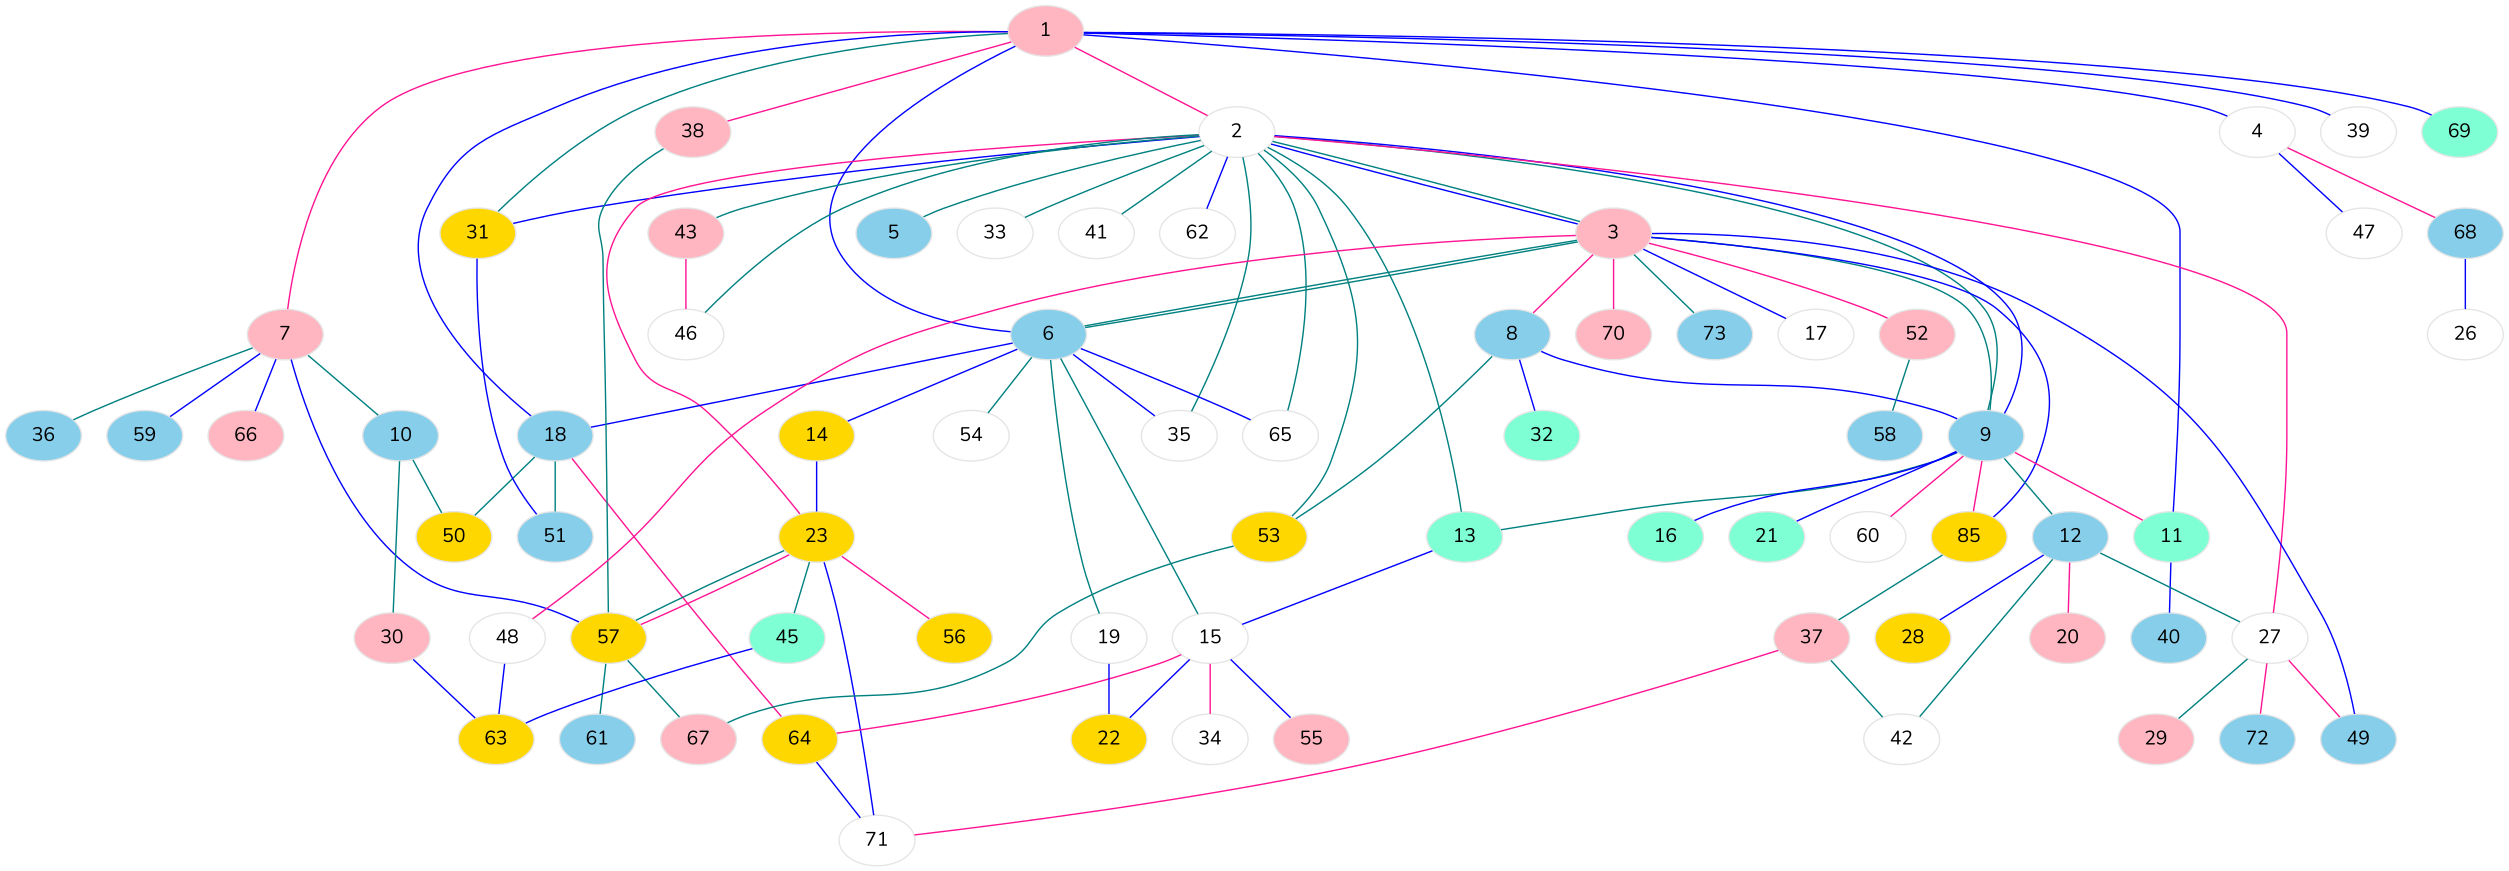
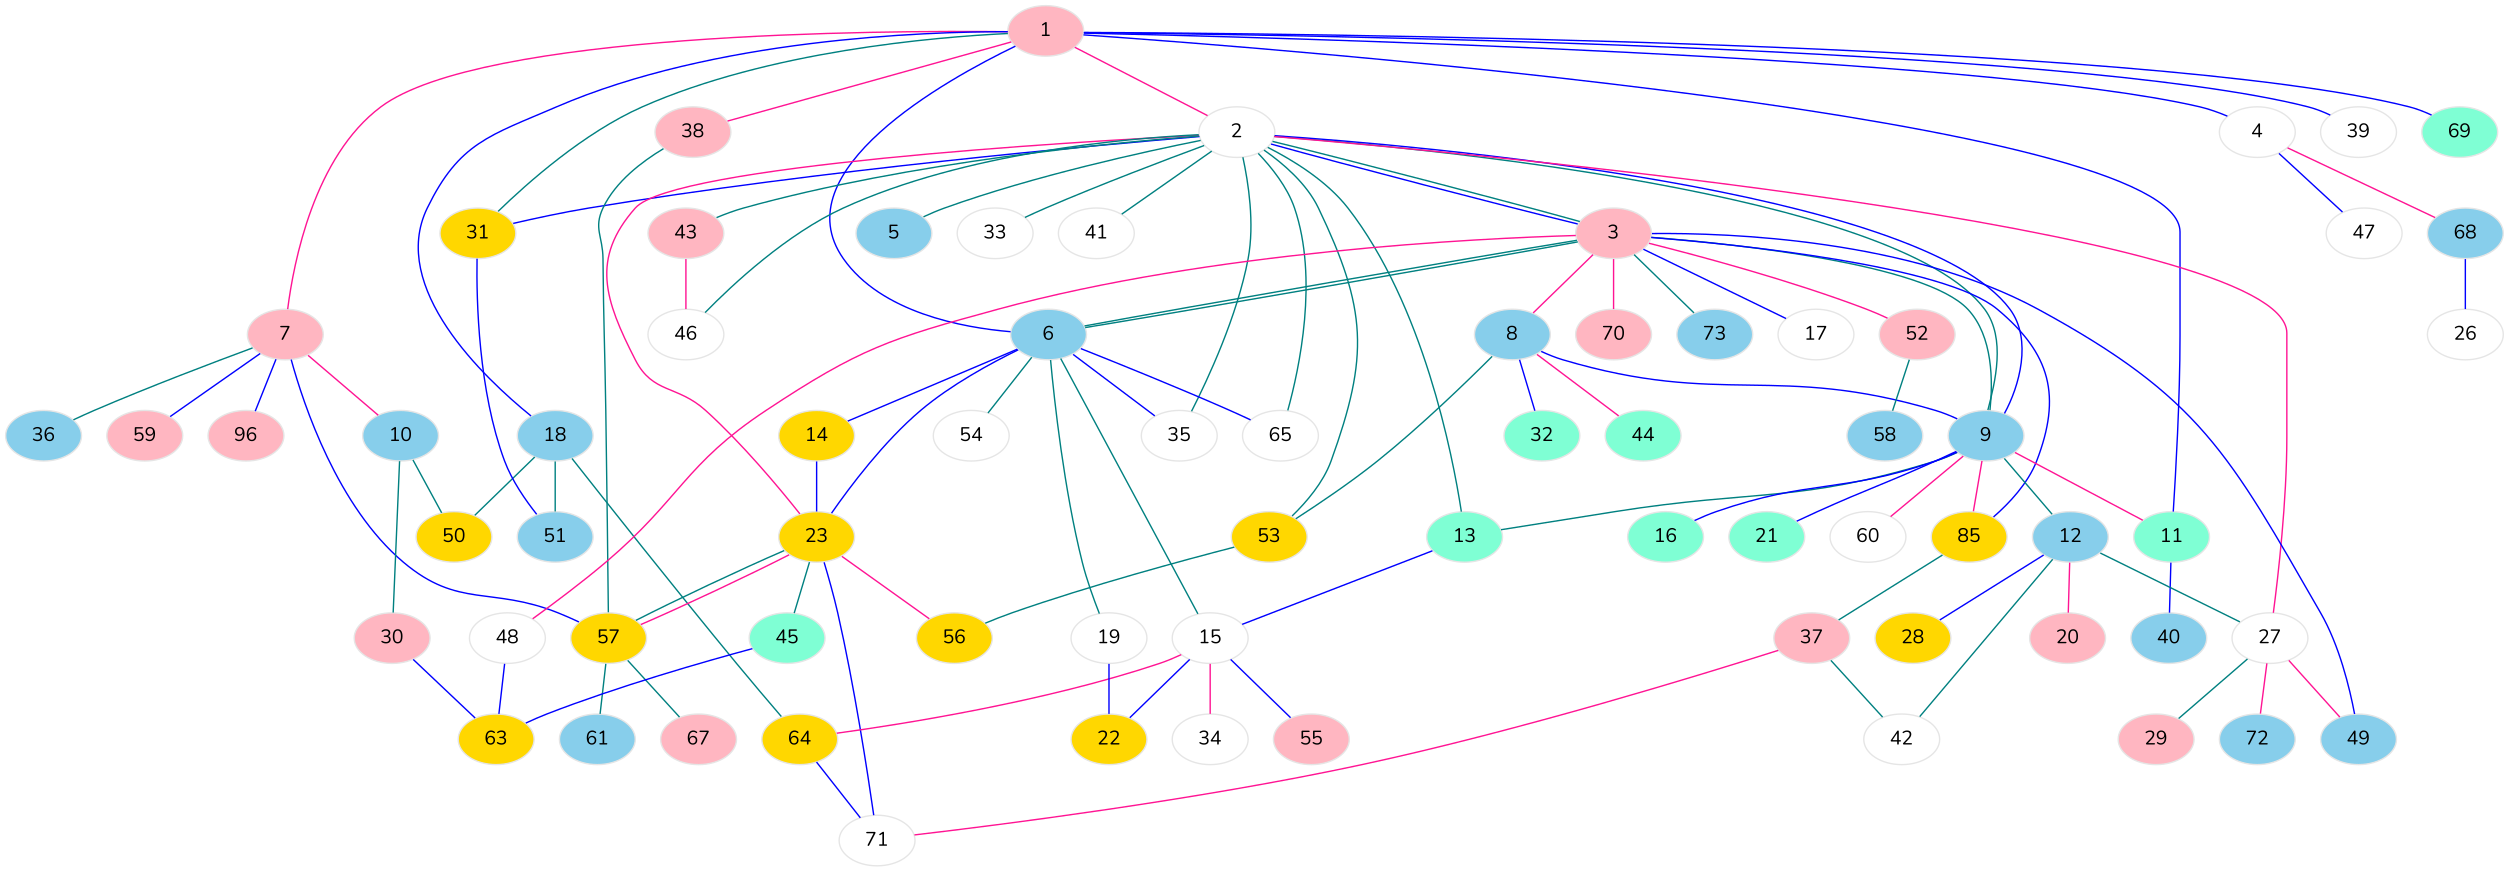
  graph {
    fontname=Nunito
    node [color=gray90 fillcolor=white fontname=Nunito style=filled]
    edge [color=blue fontname=Nunito]
    1 [fillcolor=lightpink]
    2
    4
    6 [fillcolor=skyblue]
    7 [fillcolor=lightpink]
    11 [fillcolor=aquamarine]
    18 [fillcolor=skyblue]
    31 [fillcolor=gold]
    38 [fillcolor=lightpink]
    39
    69 [fillcolor=aquamarine]
    3 [fillcolor=lightpink]
    5 [fillcolor=skyblue]
    9 [fillcolor=skyblue]
    13 [fillcolor=aquamarine]
    23 [fillcolor=gold]
    27
    33
    35
    41
    43 [fillcolor=lightpink]
    46
    53 [fillcolor=gold]
-   62
    65
    47
    68 [fillcolor=skyblue]
    14 [fillcolor=gold]
    15
    19
    54
    10 [fillcolor=skyblue]
    36 [fillcolor=skyblue]
    57 [fillcolor=gold]
-   59 [fillcolor=skyblue]
-   66 [fillcolor=lightpink]
+   59 [fillcolor=lightpink]
+   66 [fillcolor=lightpink label=96]
    40 [fillcolor=skyblue]
    50 [fillcolor=gold]
    64 [fillcolor=gold]
    51 [fillcolor=skyblue]
    8 [fillcolor=skyblue]
    17
    n43 [fillcolor=gold label=85]
    48
    49 [fillcolor=skyblue]
    52 [fillcolor=lightpink]
    70 [fillcolor=lightpink]
    73 [fillcolor=skyblue]
    12 [fillcolor=skyblue]
    16 [fillcolor=aquamarine]
    21 [fillcolor=aquamarine]
    60
    45 [fillcolor=aquamarine]
    56 [fillcolor=gold]
    71
    29 [fillcolor=lightpink]
    72 [fillcolor=skyblue]
    67 [fillcolor=lightpink]
    32 [fillcolor=aquamarine]
+   44 [fillcolor=aquamarine]
    37 [fillcolor=lightpink]
    63 [fillcolor=gold]
    58 [fillcolor=skyblue]
    26
    22 [fillcolor=gold]
    34
    55 [fillcolor=lightpink]
    30 [fillcolor=lightpink]
    61 [fillcolor=skyblue]
    20 [fillcolor=lightpink]
    28 [fillcolor=gold]
    42
    1 -- 2 [color=deeppink]
    1 -- 4
    1 -- 6
    1 -- 7 [color=deeppink]
    1 -- 11
    1 -- 18
    1 -- 31 [color=teal]
    1 -- 38 [color=deeppink]
    1 -- 39
    1 -- 69
    2 -- 31
    2 -- 3
    2 -- 3 [color=teal]
    2 -- 5 [color=teal]
    2 -- 9 [color=teal]
    2 -- 9
    2 -- 13 [color=teal]
    2 -- 23 [color=deeppink]
    2 -- 27 [color=deeppink]
    2 -- 33 [color=teal]
    2 -- 35 [color=teal]
    2 -- 41 [color=teal]
    2 -- 43 [color=teal]
    2 -- 46 [color=teal]
    2 -- 53 [color=teal]
-   2 -- 62
    2 -- 65 [color=teal]
    4 -- 47
    4 -- 68 [color=deeppink]
-   6 -- 18
+   6 -- 23
    6 -- 35
    6 -- 65
    6 -- 14
    6 -- 15 [color=teal]
    6 -- 19 [color=teal]
    6 -- 54 [color=teal]
-   7 -- 10 [color=teal]
+   7 -- 10 [color=deeppink]
    7 -- 36 [color=teal]
    7 -- 57
    7 -- 59
    7 -- 66
    11 -- 40
    18 -- 50 [color=teal]
-   18 -- 64 [color=deeppink]
+   18 -- 64 [color=teal]
    18 -- 51 [color=teal]
    31 -- 51
    38 -- 57 [color=teal]
    3 -- 6 [color=teal]
    3 -- 6 [color=teal]
    3 -- 9 [color=teal]
    3 -- 8 [color=deeppink]
    3 -- 17
    3 -- n43
    3 -- 48 [color=deeppink]
    3 -- 49
    3 -- 52 [color=deeppink]
    3 -- 70 [color=deeppink]
    3 -- 73 [color=teal]
    9 -- 11 [color=deeppink]
    9 -- 13 [color=teal]
    9 -- n43 [color=deeppink]
    9 -- 12 [color=teal]
    9 -- 16
    9 -- 21
    9 -- 60 [color=deeppink]
    13 -- 15
    23 -- 57 [color=teal]
    23 -- 57 [color=deeppink]
    23 -- 45 [color=teal]
    23 -- 56 [color=deeppink]
    23 -- 71
    27 -- 49 [color=deeppink]
    27 -- 29 [color=teal]
    27 -- 72 [color=deeppink]
    43 -- 46 [color=deeppink]
-   53 -- 67 [color=teal]
+   53 -- 56 [color=teal]
    68 -- 26
    14 -- 23
    15 -- 64 [color=deeppink]
    15 -- 22
    15 -- 34 [color=deeppink]
    15 -- 55
    19 -- 22
    10 -- 50 [color=teal]
    10 -- 30 [color=teal]
    57 -- 67 [color=teal]
    57 -- 61 [color=teal]
    64 -- 71
    8 -- 9
    8 -- 53 [color=teal]
    8 -- 32
+   8 -- 44 [color=deeppink]
    n43 -- 37 [color=teal]
    48 -- 63
    52 -- 58 [color=teal]
    12 -- 27 [color=teal]
    12 -- 20 [color=deeppink]
    12 -- 28
    12 -- 42 [color=teal]
    45 -- 63
    37 -- 71 [color=deeppink]
    37 -- 42 [color=teal]
    30 -- 63
  }
